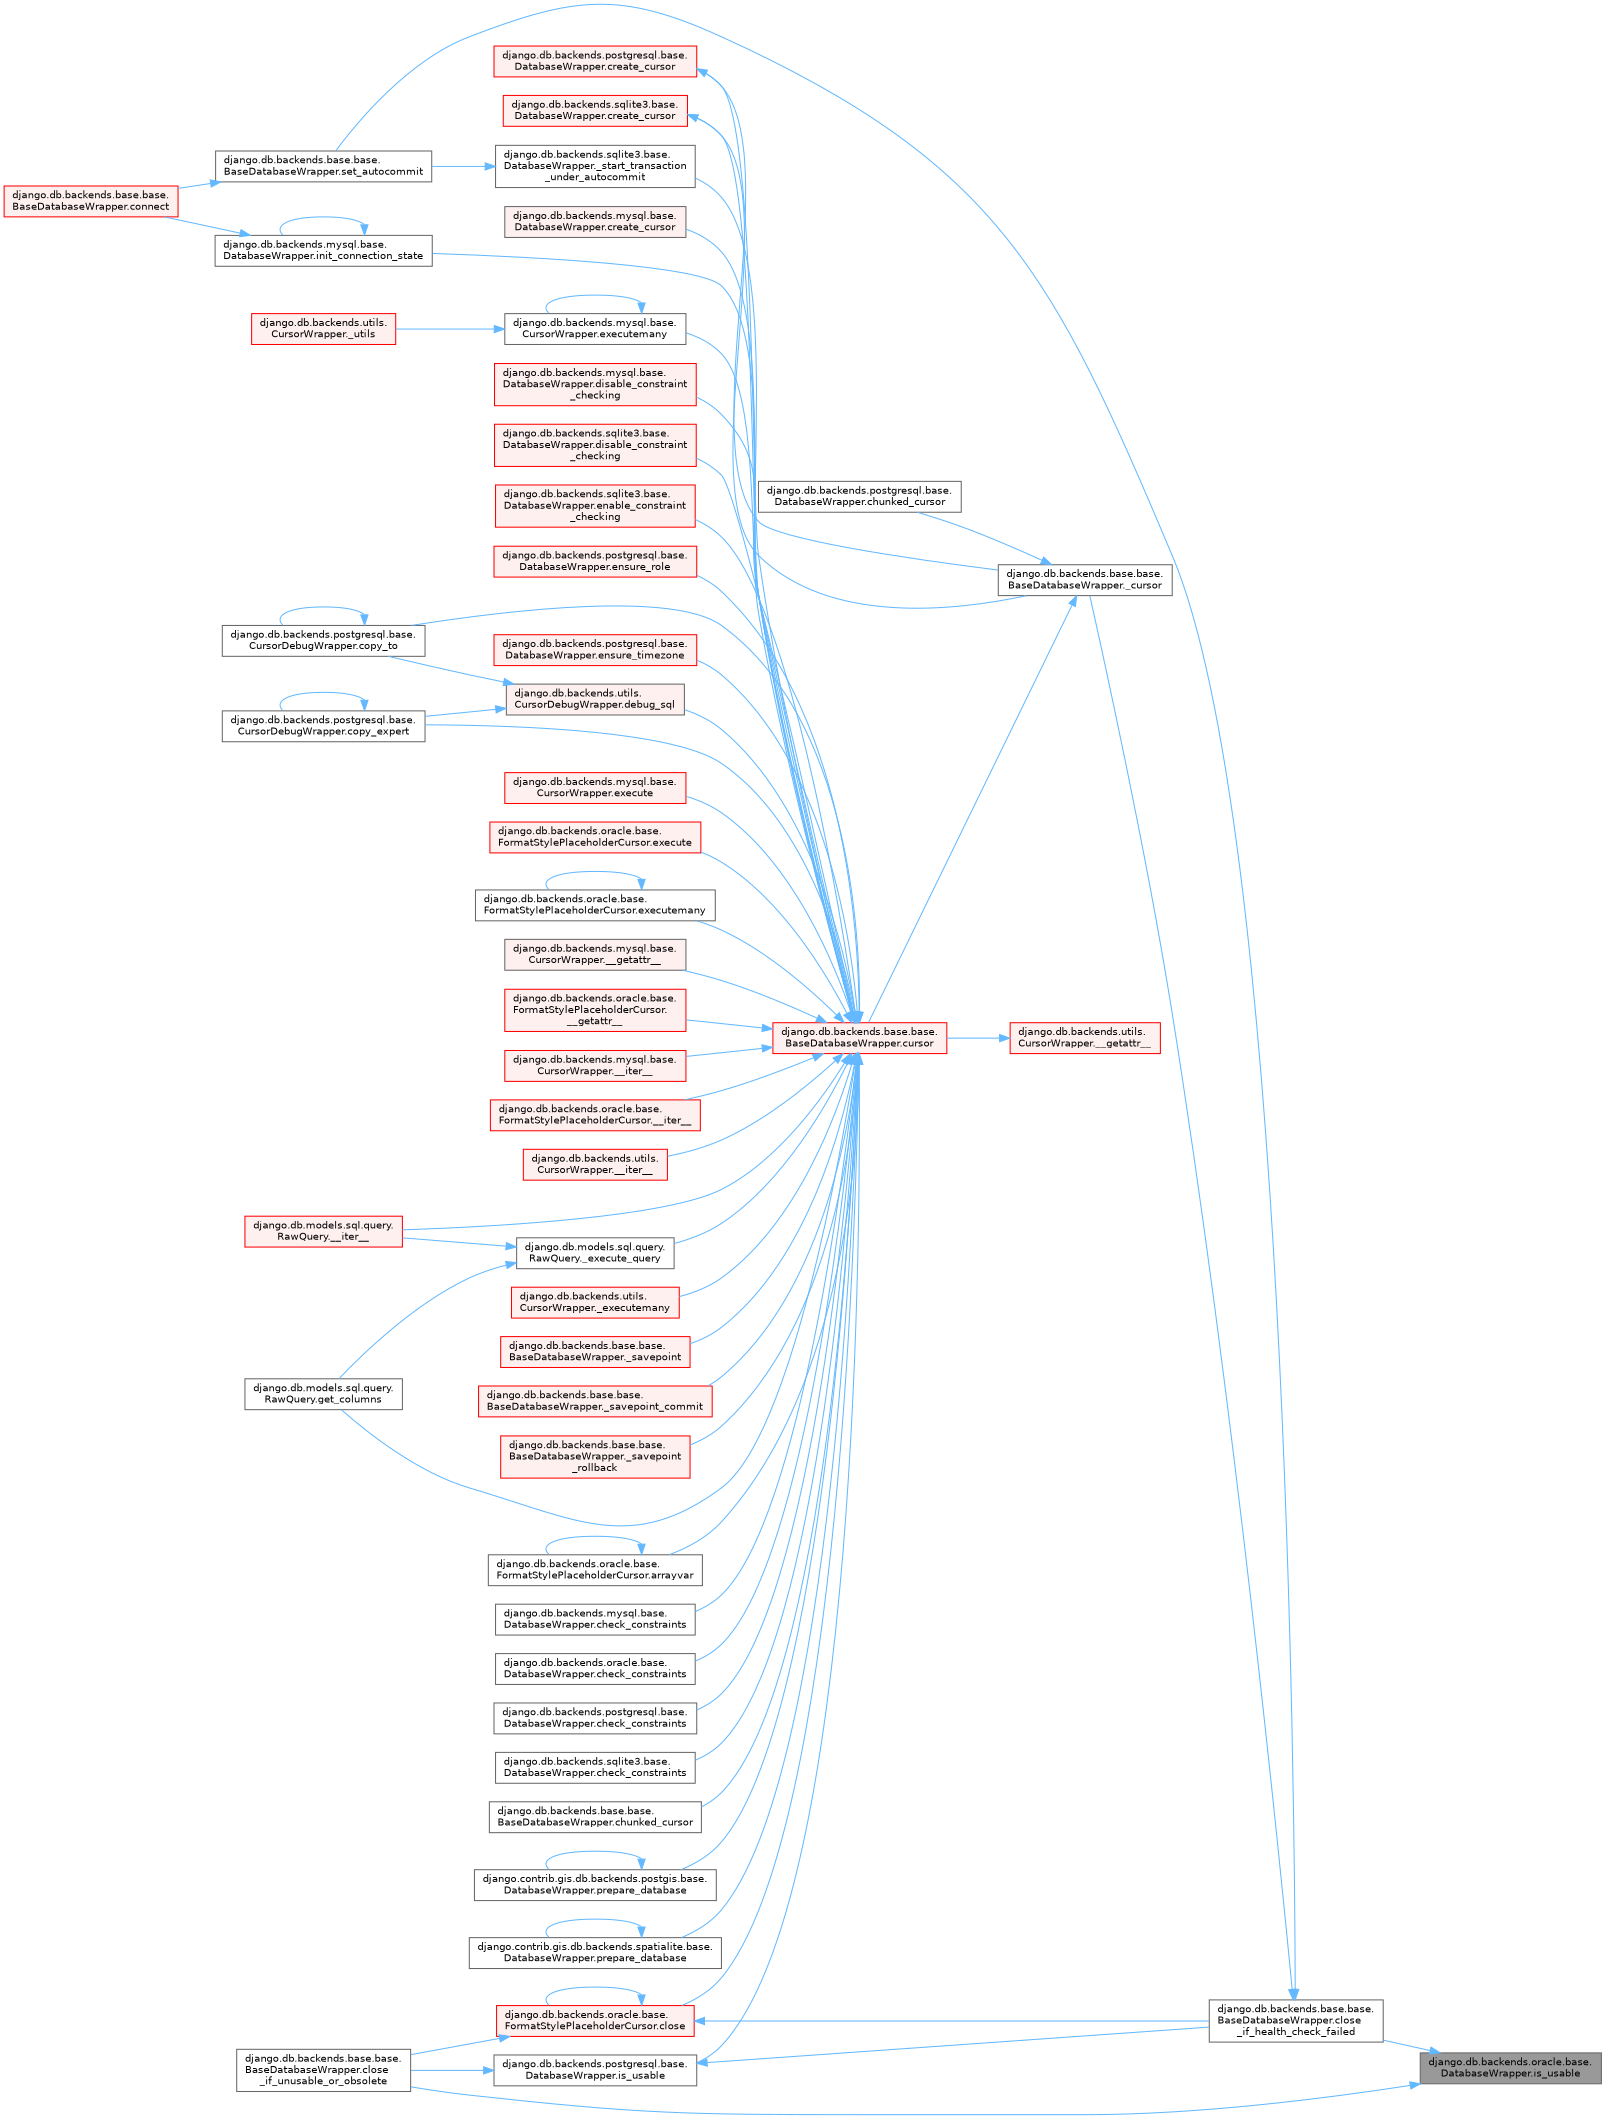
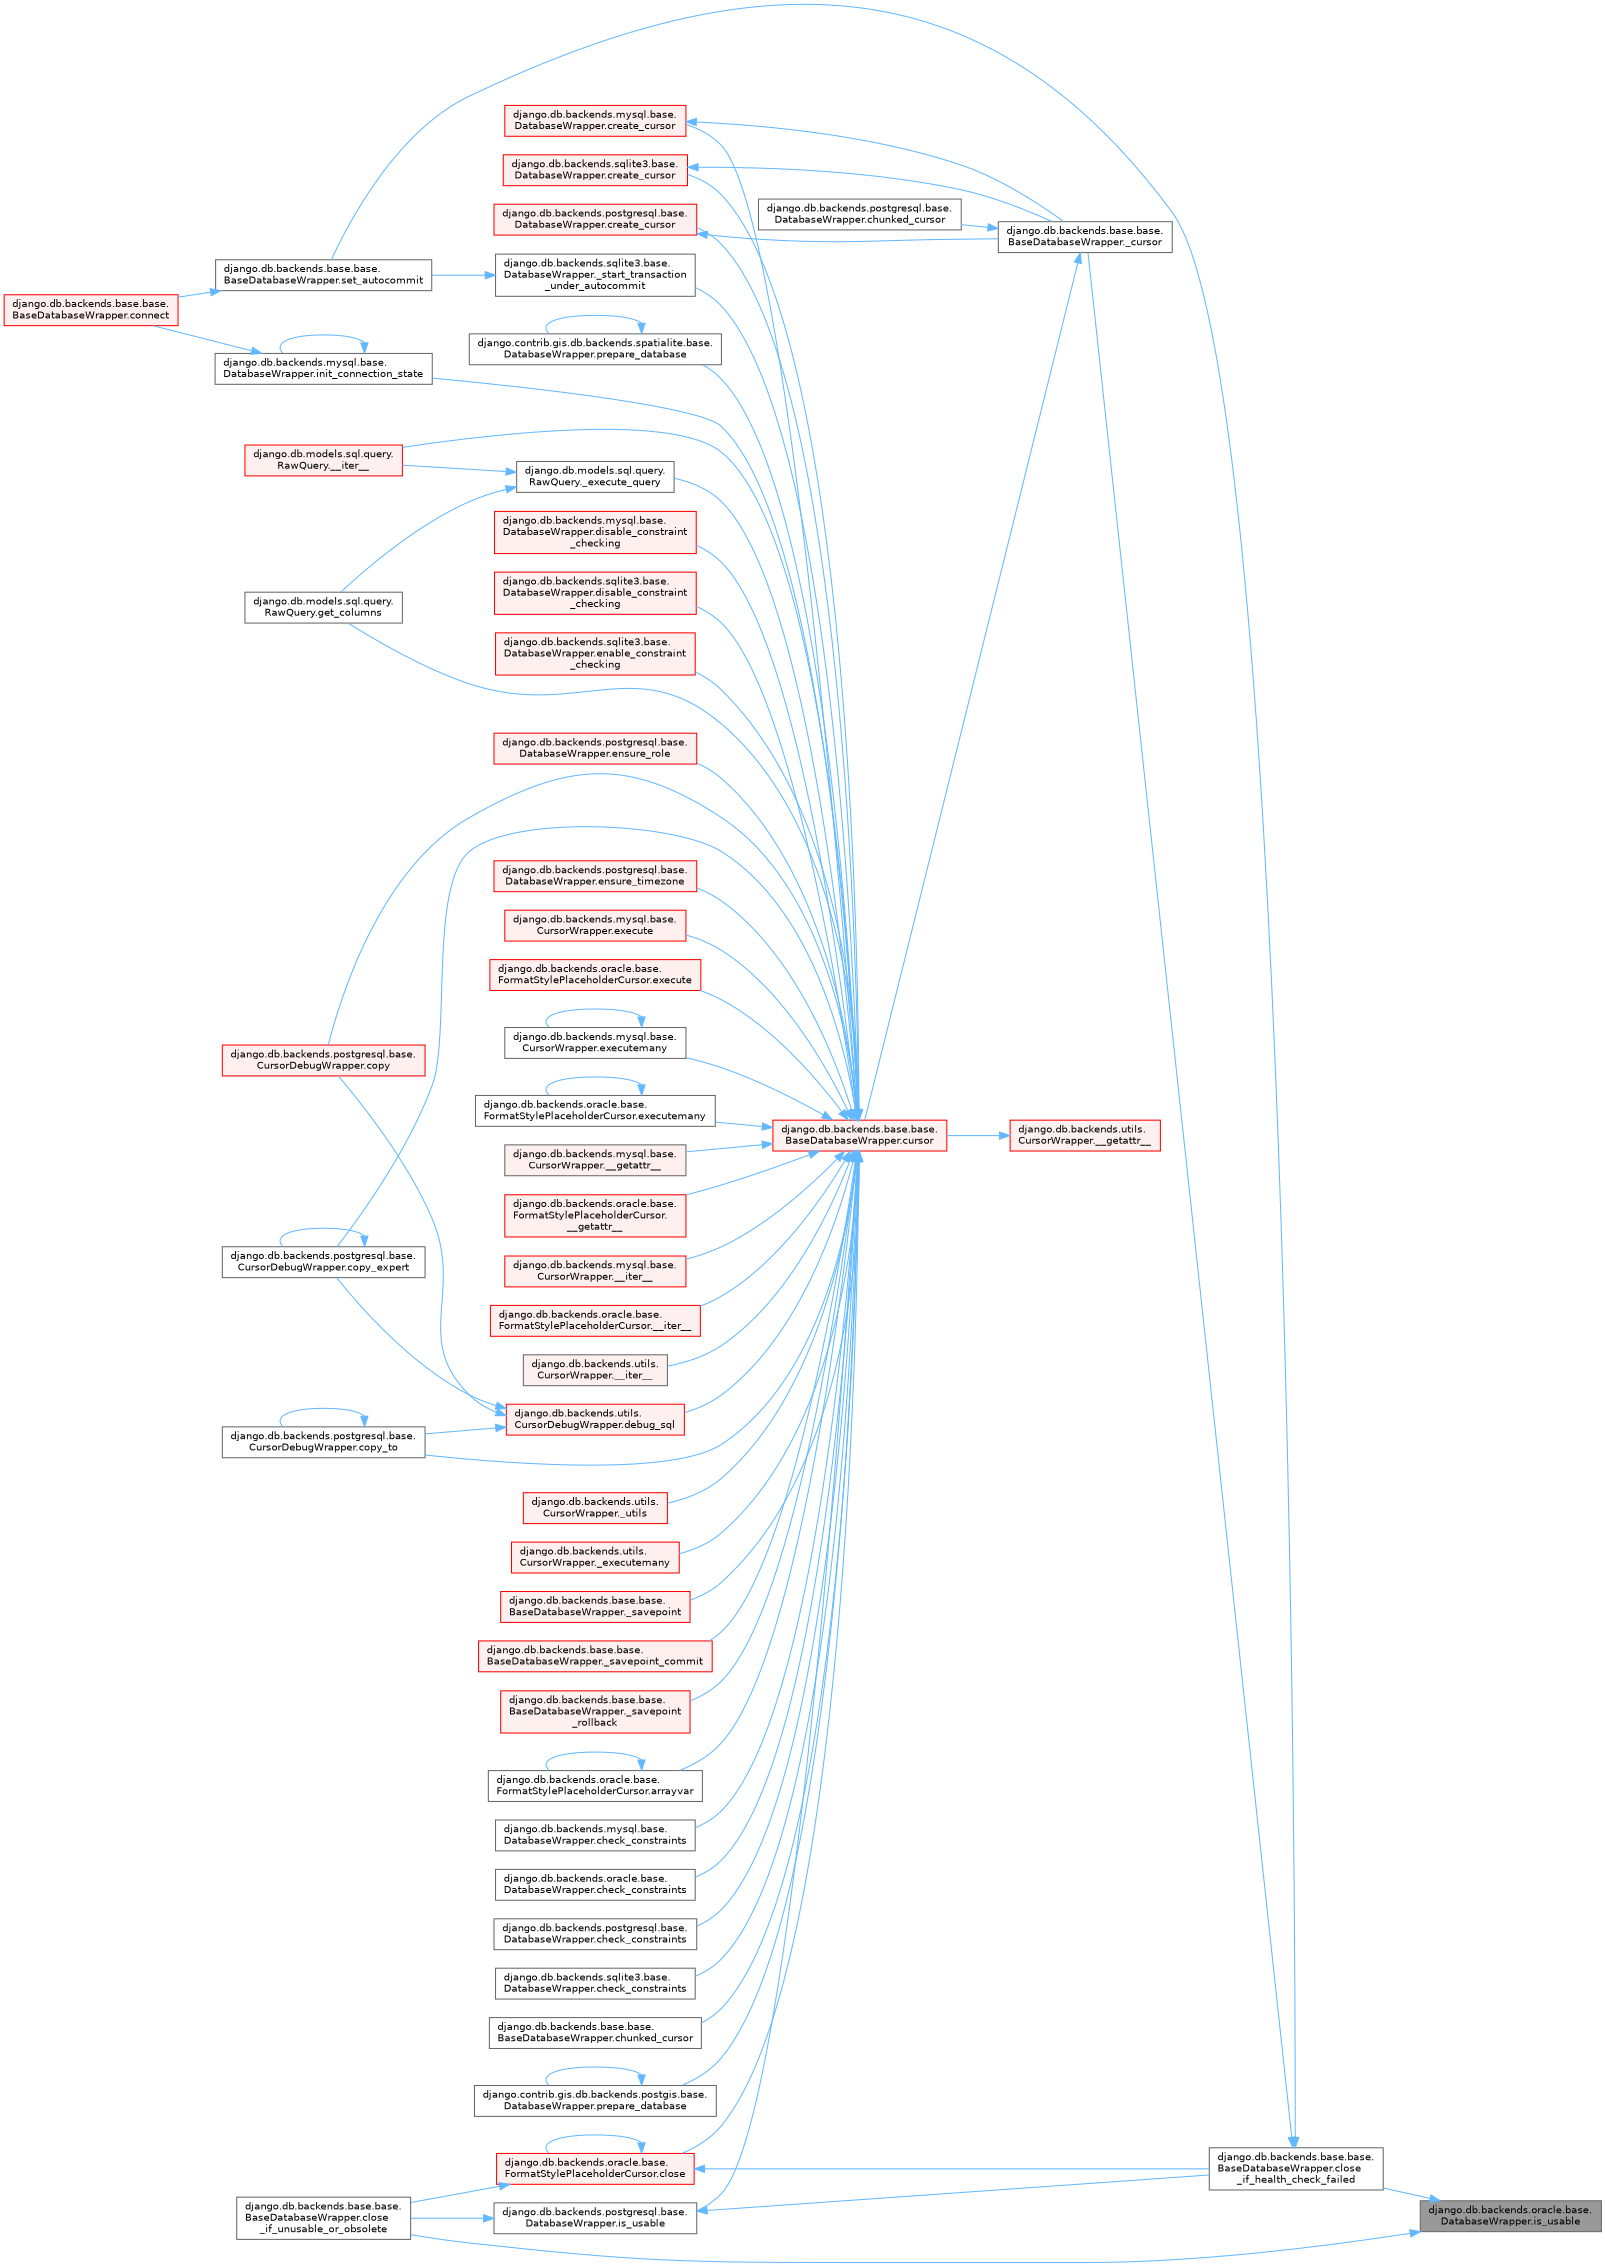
  digraph {
    rankdir=RL
    node [color=red fillcolor="#FFF0F0" fontname=Helvetica fontsize=10 shape=box style=filled]
    edge [color=steelblue1 dir=back fontname=Helvetica fontsize=10 labelfontname=Helvetica labelfontsize=10 style=solid]
    n1 [color=gray40 fillcolor=grey60 fontcolor=black height=0.2 label="django.db.backends.oracle.base.\lDatabaseWrapper.is_usable" width=0.4]
    n2 [color=grey40 fillcolor=white height=0.2 label="django.db.backends.base.base.\lBaseDatabaseWrapper.close\l_if_health_check_failed" width=0.4]
    n3 [color=grey40 fillcolor=white height=0.2 label="django.db.backends.base.base.\lBaseDatabaseWrapper.close\l_if_unusable_or_obsolete" width=0.4]
    n4 [color=grey40 fillcolor=white height=0.2 label="django.db.backends.base.base.\lBaseDatabaseWrapper._cursor" width=0.4]
    n5 [color=grey40 fillcolor=white height=0.2 label="django.db.backends.base.base.\lBaseDatabaseWrapper.set_autocommit" width=0.4]
    n6 [color=grey40 fillcolor=white height=0.2 label="django.db.backends.postgresql.base.\lDatabaseWrapper.chunked_cursor" width=0.4]
    n7 [height=0.2 label="django.db.backends.base.base.\lBaseDatabaseWrapper.cursor" width=0.4]
    n8 [height=0.2 label="django.db.backends.base.base.\lBaseDatabaseWrapper.connect" width=0.4]
    n9 [color=grey40 height=0.2 label="django.db.backends.mysql.base.\lCursorWrapper.__getattr__" width=0.4]
    n10 [height=0.2 label="django.db.backends.oracle.base.\lFormatStylePlaceholderCursor.\l__getattr__" width=0.4]
    n11 [height=0.2 label="django.db.backends.mysql.base.\lCursorWrapper.__iter__" width=0.4]
    n12 [height=0.2 label="django.db.backends.oracle.base.\lFormatStylePlaceholderCursor.__iter__" width=0.4]
-   n13 [height=0.2 label="django.db.backends.utils.\lCursorWrapper.__iter__" width=0.4]
+   n13 [color=grey40 height=0.2 label="django.db.backends.utils.\lCursorWrapper.__iter__" width=0.4]
    n14 [height=0.2 label="django.db.models.sql.query.\lRawQuery.__iter__" width=0.4]
    n15 [height=0.2 label="django.db.backends.utils.\lCursorWrapper._utils" width=0.4]
    n16 [color=grey40 fillcolor=white height=0.2 label="django.db.models.sql.query.\lRawQuery._execute_query" width=0.4]
    n17 [color=grey40 fillcolor=white height=0.2 label="django.db.models.sql.query.\lRawQuery.get_columns" width=0.4]
    n18 [height=0.2 label="django.db.backends.utils.\lCursorWrapper._executemany" width=0.4]
    n19 [height=0.2 label="django.db.backends.base.base.\lBaseDatabaseWrapper._savepoint" width=0.4]
    n20 [height=0.2 label="django.db.backends.base.base.\lBaseDatabaseWrapper._savepoint_commit" width=0.4]
    n21 [height=0.2 label="django.db.backends.base.base.\lBaseDatabaseWrapper._savepoint\l_rollback" width=0.4]
    n22 [color=grey40 fillcolor=white height=0.2 label="django.db.backends.sqlite3.base.\lDatabaseWrapper._start_transaction\l_under_autocommit" width=0.4]
    n23 [color=grey40 fillcolor=white height=0.2 label="django.db.backends.oracle.base.\lFormatStylePlaceholderCursor.arrayvar" width=0.4]
    n24 [color=grey40 fillcolor=white height=0.2 label="django.db.backends.mysql.base.\lDatabaseWrapper.check_constraints" width=0.4]
    n25 [color=grey40 fillcolor=white height=0.2 label="django.db.backends.oracle.base.\lDatabaseWrapper.check_constraints" width=0.4]
    n26 [color=grey40 fillcolor=white height=0.2 label="django.db.backends.postgresql.base.\lDatabaseWrapper.check_constraints" width=0.4]
    n27 [color=grey40 fillcolor=white height=0.2 label="django.db.backends.sqlite3.base.\lDatabaseWrapper.check_constraints" width=0.4]
    n28 [color=grey40 fillcolor=white height=0.2 label="django.db.backends.base.base.\lBaseDatabaseWrapper.chunked_cursor" width=0.4]
    n29 [height=0.2 label="django.db.backends.oracle.base.\lFormatStylePlaceholderCursor.close" width=0.4]
+   n30 [height=0.2 label="django.db.backends.postgresql.base.\lCursorDebugWrapper.copy" width=0.4]
    n31 [color=grey40 fillcolor=white height=0.2 label="django.db.backends.postgresql.base.\lCursorDebugWrapper.copy_expert" width=0.4]
    n32 [color=grey40 fillcolor=white height=0.2 label="django.db.backends.postgresql.base.\lCursorDebugWrapper.copy_to" width=0.4]
-   n33 [color=grey40 height=0.2 label="django.db.backends.mysql.base.\lDatabaseWrapper.create_cursor" width=0.4]
+   n33 [height=0.2 label="django.db.backends.mysql.base.\lDatabaseWrapper.create_cursor" width=0.4]
    n34 [height=0.2 label="django.db.backends.postgresql.base.\lDatabaseWrapper.create_cursor" width=0.4]
    n35 [height=0.2 label="django.db.backends.sqlite3.base.\lDatabaseWrapper.create_cursor" width=0.4]
-   n36 [color=grey40 height=0.2 label="django.db.backends.utils.\lCursorDebugWrapper.debug_sql" width=0.4]
+   n36 [height=0.2 label="django.db.backends.utils.\lCursorDebugWrapper.debug_sql" width=0.4]
    n37 [height=0.2 label="django.db.backends.mysql.base.\lDatabaseWrapper.disable_constraint\l_checking" width=0.4]
    n38 [height=0.2 label="django.db.backends.sqlite3.base.\lDatabaseWrapper.disable_constraint\l_checking" width=0.4]
    n39 [height=0.2 label="django.db.backends.sqlite3.base.\lDatabaseWrapper.enable_constraint\l_checking" width=0.4]
    n40 [height=0.2 label="django.db.backends.postgresql.base.\lDatabaseWrapper.ensure_role" width=0.4]
    n41 [height=0.2 label="django.db.backends.postgresql.base.\lDatabaseWrapper.ensure_timezone" width=0.4]
    n42 [height=0.2 label="django.db.backends.mysql.base.\lCursorWrapper.execute" width=0.4]
    n43 [height=0.2 label="django.db.backends.oracle.base.\lFormatStylePlaceholderCursor.execute" width=0.4]
    n44 [color=grey40 fillcolor=white height=0.2 label="django.db.backends.mysql.base.\lCursorWrapper.executemany" width=0.4]
    n45 [color=grey40 fillcolor=white height=0.2 label="django.db.backends.oracle.base.\lFormatStylePlaceholderCursor.executemany" width=0.4]
    n46 [color=grey40 fillcolor=white height=0.2 label="django.db.backends.mysql.base.\lDatabaseWrapper.init_connection_state" width=0.4]
    n47 [color=grey40 fillcolor=white height=0.2 label="django.db.backends.postgresql.base.\lDatabaseWrapper.is_usable" width=0.4]
    n48 [color=grey40 fillcolor=white height=0.2 label="django.contrib.gis.db.backends.postgis.base.\lDatabaseWrapper.prepare_database" width=0.4]
    n49 [color=grey40 fillcolor=white height=0.2 label="django.contrib.gis.db.backends.spatialite.base.\lDatabaseWrapper.prepare_database" width=0.4]
    n50 [height=0.2 label="django.db.backends.utils.\lCursorWrapper.__getattr__" width=0.4]
    n1 -> n2
    n1 -> n3
    n2 -> n4
    n2 -> n5
    n4 -> n6
    n4 -> n7
    n5 -> n8
    n7 -> n9
    n7 -> n10
    n7 -> n11
    n7 -> n12
    n7 -> n13
    n7 -> n14
-   n44 -> n15
+   n7 -> n15
    n7 -> n16
    n7 -> n17
    n7 -> n18
    n7 -> n19
    n7 -> n20
    n7 -> n21
    n7 -> n22
    n7 -> n23
    n7 -> n24
    n7 -> n25
    n7 -> n26
    n7 -> n27
    n7 -> n28
    n7 -> n29
+   n7 -> n30
    n7 -> n31
    n7 -> n32
    n7 -> n33
    n7 -> n34
    n7 -> n35
    n7 -> n36
    n7 -> n37
    n7 -> n38
    n7 -> n39
    n7 -> n40
    n7 -> n41
    n7 -> n42
    n7 -> n43
    n7 -> n44
    n7 -> n45
    n7 -> n46
    n7 -> n47
    n7 -> n48
    n7 -> n49
    n16 -> n14
    n16 -> n17
    n22 -> n5
    n23 -> n23
    n29 -> n2
    n29 -> n3
    n29 -> n29
    n31 -> n31
    n32 -> n32
+   n33 -> n4
    n34 -> n4
    n35 -> n4
+   n36 -> n30
    n36 -> n31
    n36 -> n32
    n44 -> n44
    n45 -> n45
    n46 -> n8
    n46 -> n46
    n47 -> n2
    n47 -> n3
    n48 -> n48
    n49 -> n49
    n50 -> n7
  }
